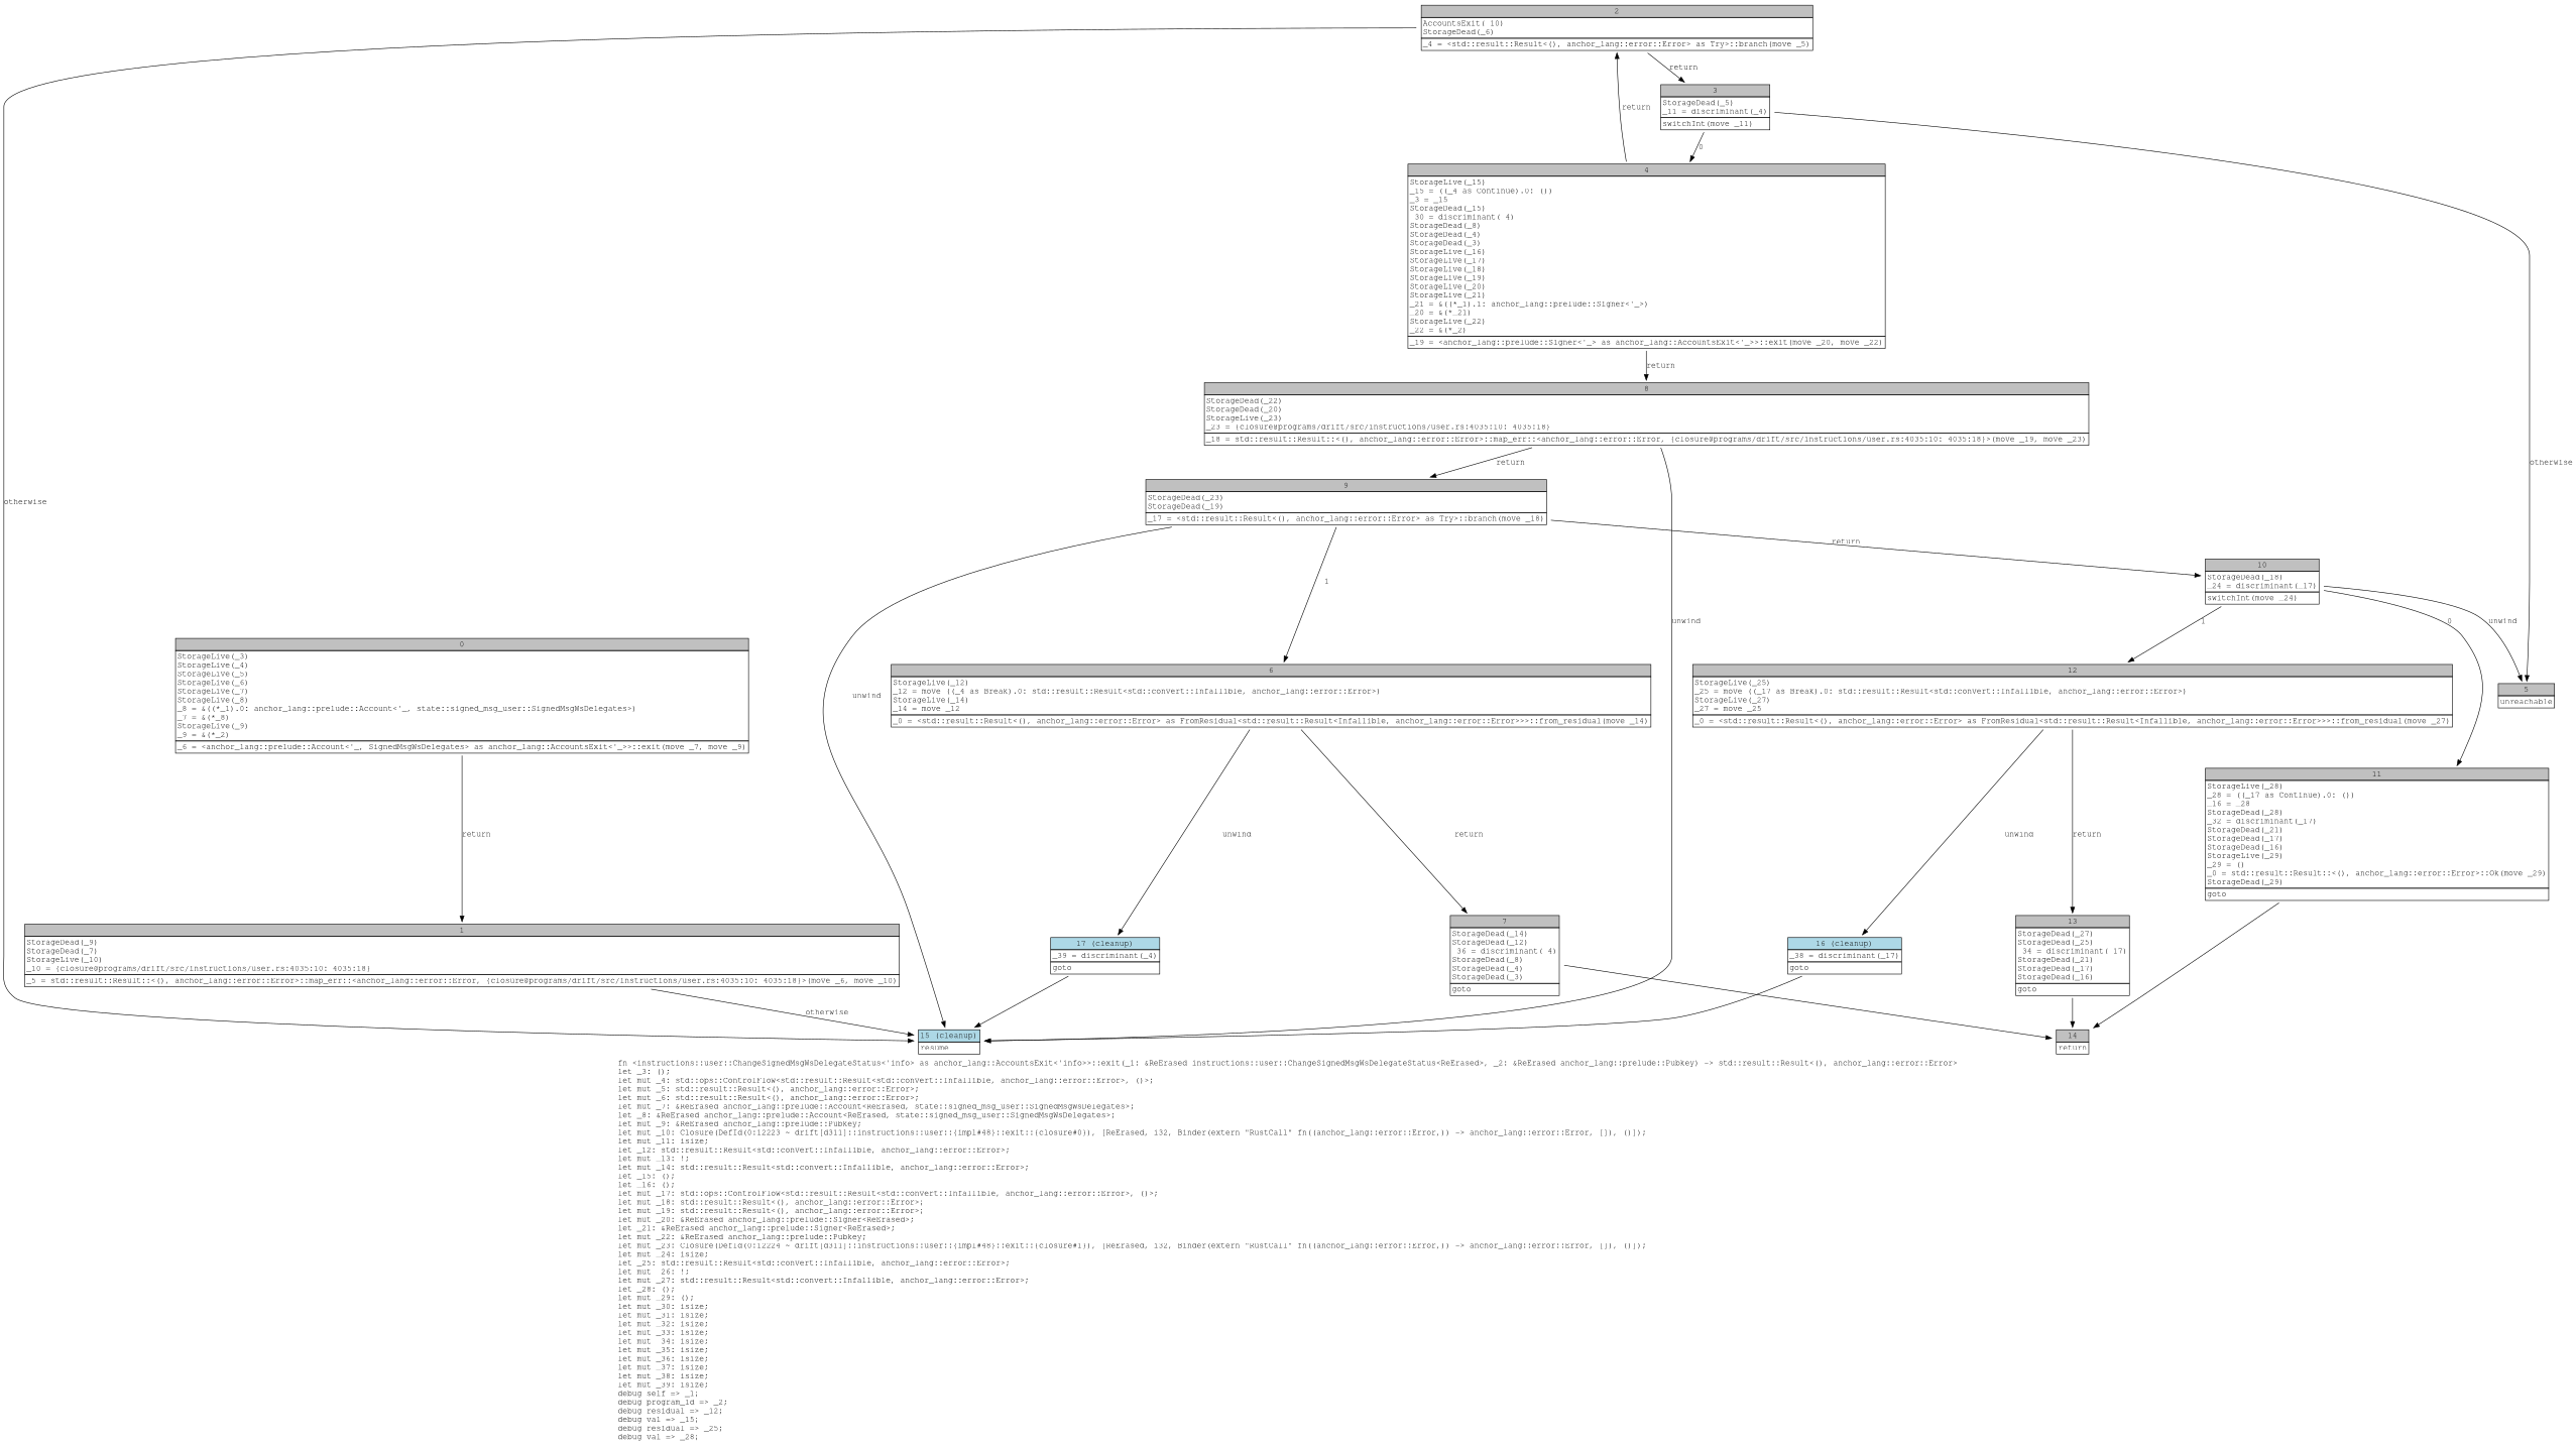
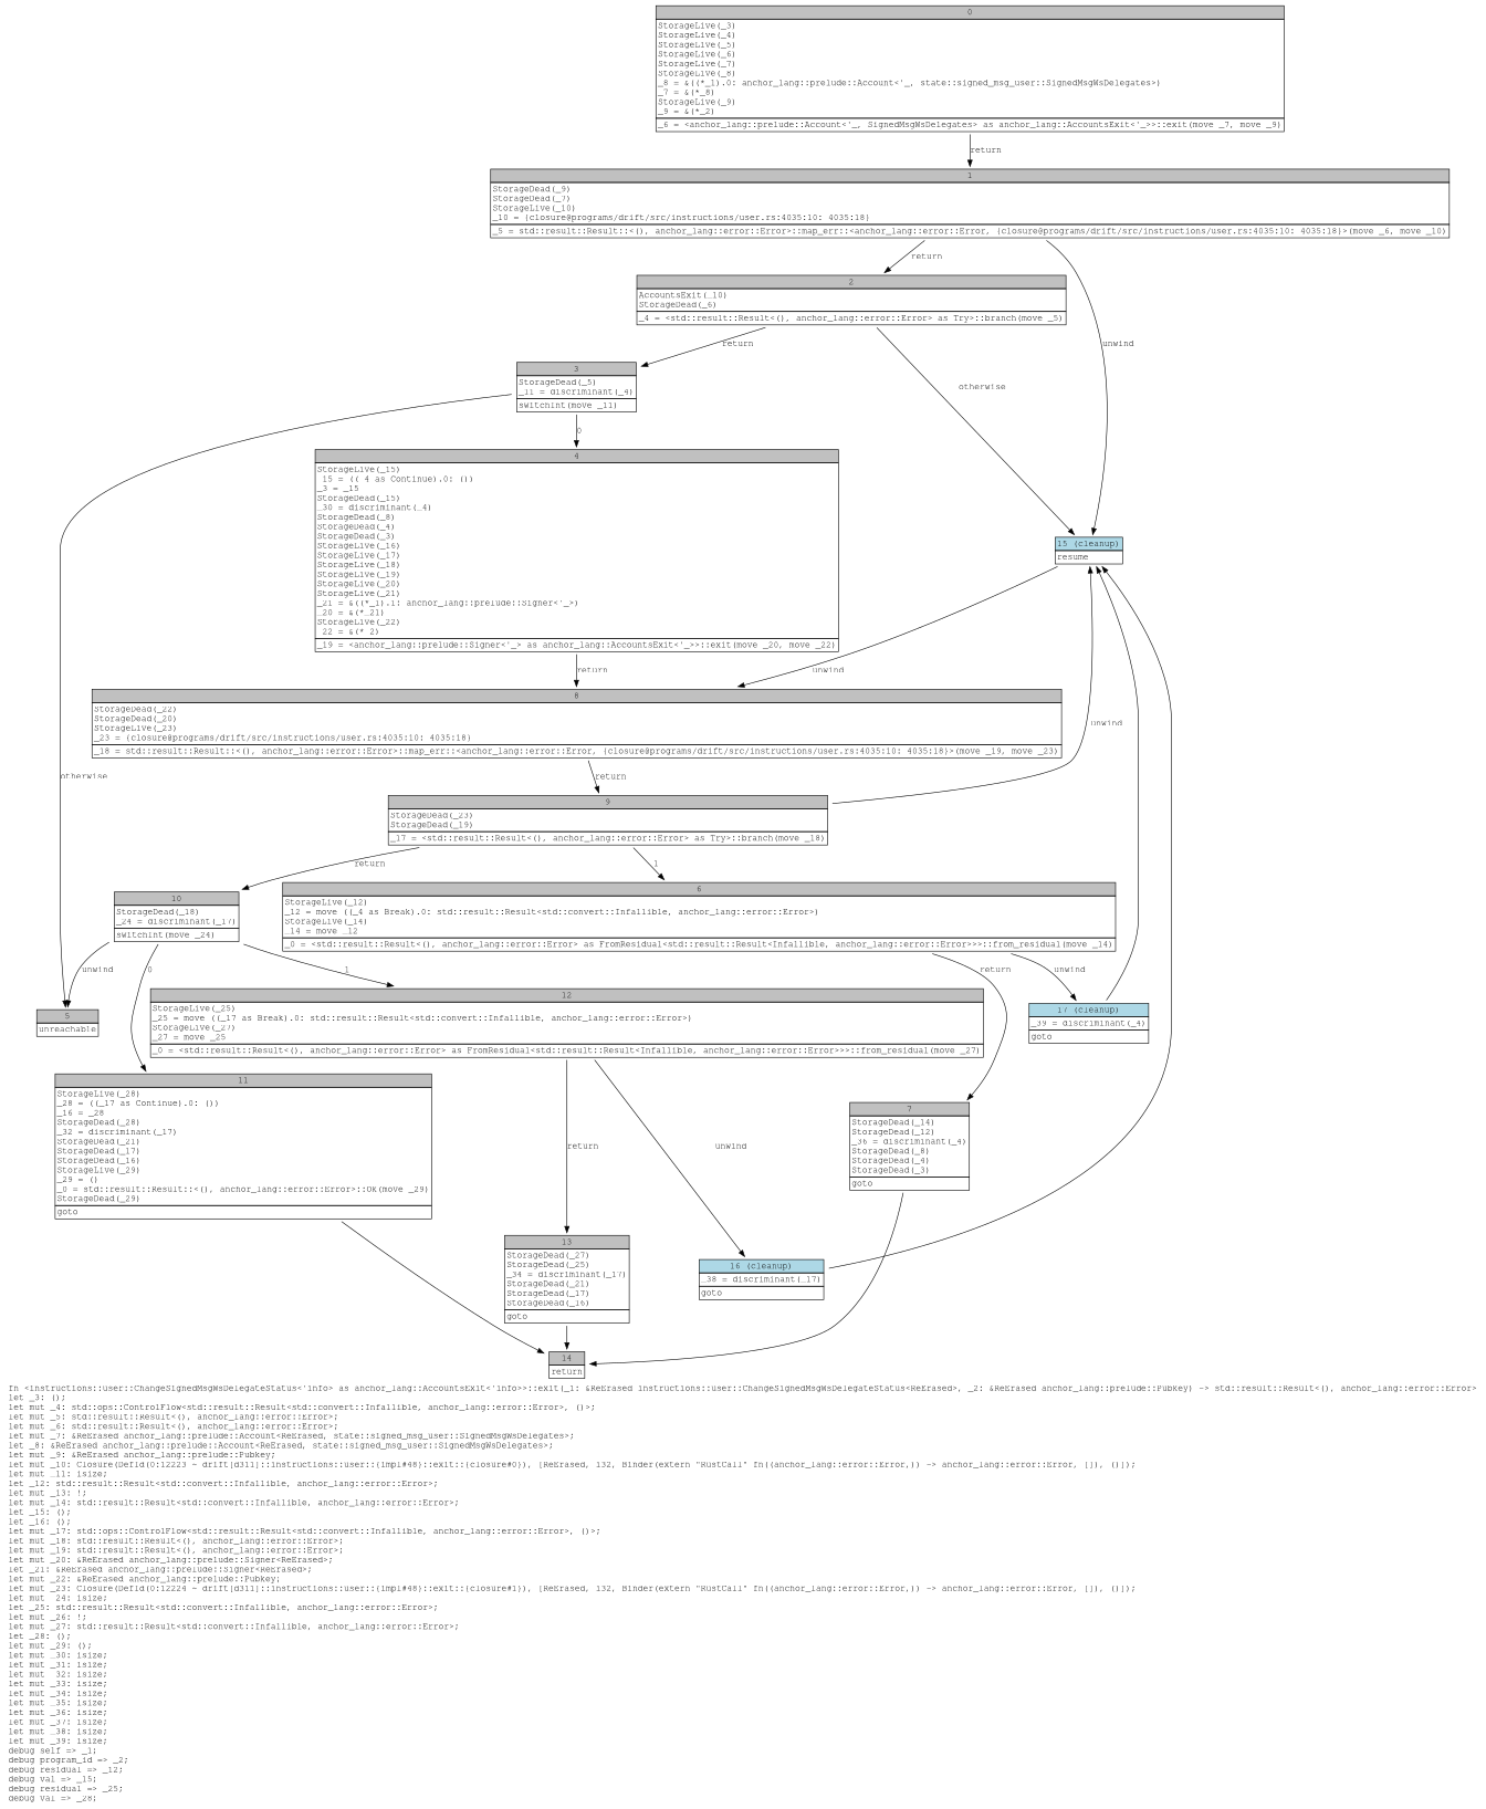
  digraph {
    fontname="Courier, monospace"
    label=<fn &lt;instructions::user::ChangeSignedMsgWsDelegateStatus&lt;'info&gt; as anchor_lang::AccountsExit&lt;'info&gt;&gt;::exit(_1: &amp;ReErased instructions::user::ChangeSignedMsgWsDelegateStatus&lt;ReErased&gt;, _2: &amp;ReErased anchor_lang::prelude::Pubkey) -&gt; std::result::Result&lt;(), anchor_lang::error::Error&gt;<br align="left"/>let _3: ();<br align="left"/>let mut _4: std::ops::ControlFlow&lt;std::result::Result&lt;std::convert::Infallible, anchor_lang::error::Error&gt;, ()&gt;;<br align="left"/>let mut _5: std::result::Result&lt;(), anchor_lang::error::Error&gt;;<br align="left"/>let mut _6: std::result::Result&lt;(), anchor_lang::error::Error&gt;;<br align="left"/>let mut _7: &amp;ReErased anchor_lang::prelude::Account&lt;ReErased, state::signed_msg_user::SignedMsgWsDelegates&gt;;<br align="left"/>let _8: &amp;ReErased anchor_lang::prelude::Account&lt;ReErased, state::signed_msg_user::SignedMsgWsDelegates&gt;;<br align="left"/>let mut _9: &amp;ReErased anchor_lang::prelude::Pubkey;<br align="left"/>let mut _10: Closure(DefId(0:12223 ~ drift[d311]::instructions::user::{impl#48}::exit::{closure#0}), [ReErased, i32, Binder(extern &quot;RustCall&quot; fn((anchor_lang::error::Error,)) -&gt; anchor_lang::error::Error, []), ()]);<br align="left"/>let mut _11: isize;<br align="left"/>let _12: std::result::Result&lt;std::convert::Infallible, anchor_lang::error::Error&gt;;<br align="left"/>let mut _13: !;<br align="left"/>let mut _14: std::result::Result&lt;std::convert::Infallible, anchor_lang::error::Error&gt;;<br align="left"/>let _15: ();<br align="left"/>let _16: ();<br align="left"/>let mut _17: std::ops::ControlFlow&lt;std::result::Result&lt;std::convert::Infallible, anchor_lang::error::Error&gt;, ()&gt;;<br align="left"/>let mut _18: std::result::Result&lt;(), anchor_lang::error::Error&gt;;<br align="left"/>let mut _19: std::result::Result&lt;(), anchor_lang::error::Error&gt;;<br align="left"/>let mut _20: &amp;ReErased anchor_lang::prelude::Signer&lt;ReErased&gt;;<br align="left"/>let _21: &amp;ReErased anchor_lang::prelude::Signer&lt;ReErased&gt;;<br align="left"/>let mut _22: &amp;ReErased anchor_lang::prelude::Pubkey;<br align="left"/>let mut _23: Closure(DefId(0:12224 ~ drift[d311]::instructions::user::{impl#48}::exit::{closure#1}), [ReErased, i32, Binder(extern &quot;RustCall&quot; fn((anchor_lang::error::Error,)) -&gt; anchor_lang::error::Error, []), ()]);<br align="left"/>let mut _24: isize;<br align="left"/>let _25: std::result::Result&lt;std::convert::Infallible, anchor_lang::error::Error&gt;;<br align="left"/>let mut _26: !;<br align="left"/>let mut _27: std::result::Result&lt;std::convert::Infallible, anchor_lang::error::Error&gt;;<br align="left"/>let _28: ();<br align="left"/>let mut _29: ();<br align="left"/>let mut _30: isize;<br align="left"/>let mut _31: isize;<br align="left"/>let mut _32: isize;<br align="left"/>let mut _33: isize;<br align="left"/>let mut _34: isize;<br align="left"/>let mut _35: isize;<br align="left"/>let mut _36: isize;<br align="left"/>let mut _37: isize;<br align="left"/>let mut _38: isize;<br align="left"/>let mut _39: isize;<br align="left"/>debug self =&gt; _1;<br align="left"/>debug program_id =&gt; _2;<br align="left"/>debug residual =&gt; _12;<br align="left"/>debug val =&gt; _15;<br align="left"/>debug residual =&gt; _25;<br align="left"/>debug val =&gt; _28;<br align="left"/>>
    node [fontname="Courier, monospace" shape=none]
    edge [fontname="Courier, monospace"]
    n1 [label=<<table border="0" cellborder="1" cellspacing="0"><tr><td bgcolor="gray" align="center" colspan="1">0</td></tr><tr><td align="left" balign="left">StorageLive(_3)<br/>StorageLive(_4)<br/>StorageLive(_5)<br/>StorageLive(_6)<br/>StorageLive(_7)<br/>StorageLive(_8)<br/>_8 = &amp;((*_1).0: anchor_lang::prelude::Account&lt;'_, state::signed_msg_user::SignedMsgWsDelegates&gt;)<br/>_7 = &amp;(*_8)<br/>StorageLive(_9)<br/>_9 = &amp;(*_2)<br/></td></tr><tr><td align="left">_6 = &lt;anchor_lang::prelude::Account&lt;'_, SignedMsgWsDelegates&gt; as anchor_lang::AccountsExit&lt;'_&gt;&gt;::exit(move _7, move _9)</td></tr></table>>]
    n2 [label=<<table border="0" cellborder="1" cellspacing="0"><tr><td bgcolor="gray" align="center" colspan="1">1</td></tr><tr><td align="left" balign="left">StorageDead(_9)<br/>StorageDead(_7)<br/>StorageLive(_10)<br/>_10 = {closure@programs/drift/src/instructions/user.rs:4035:10: 4035:18}<br/></td></tr><tr><td align="left">_5 = std::result::Result::&lt;(), anchor_lang::error::Error&gt;::map_err::&lt;anchor_lang::error::Error, {closure@programs/drift/src/instructions/user.rs:4035:10: 4035:18}&gt;(move _6, move _10)</td></tr></table>>]
    n3 [label=<<table border="0" cellborder="1" cellspacing="0"><tr><td bgcolor="gray" align="center" colspan="1">2</td></tr><tr><td align="left" balign="left">AccountsExit(_10)<br/>StorageDead(_6)<br/></td></tr><tr><td align="left">_4 = &lt;std::result::Result&lt;(), anchor_lang::error::Error&gt; as Try&gt;::branch(move _5)</td></tr></table>>]
    n4 [label=<<table border="0" cellborder="1" cellspacing="0"><tr><td bgcolor="lightblue" align="center" colspan="1">15 (cleanup)</td></tr><tr><td align="left">resume</td></tr></table>>]
    n5 [label=<<table border="0" cellborder="1" cellspacing="0"><tr><td bgcolor="gray" align="center" colspan="1">3</td></tr><tr><td align="left" balign="left">StorageDead(_5)<br/>_11 = discriminant(_4)<br/></td></tr><tr><td align="left">switchInt(move _11)</td></tr></table>>]
    n6 [label=<<table border="0" cellborder="1" cellspacing="0"><tr><td bgcolor="gray" align="center" colspan="1">4</td></tr><tr><td align="left" balign="left">StorageLive(_15)<br/>_15 = ((_4 as Continue).0: ())<br/>_3 = _15<br/>StorageDead(_15)<br/>_30 = discriminant(_4)<br/>StorageDead(_8)<br/>StorageDead(_4)<br/>StorageDead(_3)<br/>StorageLive(_16)<br/>StorageLive(_17)<br/>StorageLive(_18)<br/>StorageLive(_19)<br/>StorageLive(_20)<br/>StorageLive(_21)<br/>_21 = &amp;((*_1).1: anchor_lang::prelude::Signer&lt;'_&gt;)<br/>_20 = &amp;(*_21)<br/>StorageLive(_22)<br/>_22 = &amp;(*_2)<br/></td></tr><tr><td align="left">_19 = &lt;anchor_lang::prelude::Signer&lt;'_&gt; as anchor_lang::AccountsExit&lt;'_&gt;&gt;::exit(move _20, move _22)</td></tr></table>>]
    n7 [label=<<table border="0" cellborder="1" cellspacing="0"><tr><td bgcolor="gray" align="center" colspan="1">5</td></tr><tr><td align="left">unreachable</td></tr></table>>]
    n8 [label=<<table border="0" cellborder="1" cellspacing="0"><tr><td bgcolor="gray" align="center" colspan="1">8</td></tr><tr><td align="left" balign="left">StorageDead(_22)<br/>StorageDead(_20)<br/>StorageLive(_23)<br/>_23 = {closure@programs/drift/src/instructions/user.rs:4035:10: 4035:18}<br/></td></tr><tr><td align="left">_18 = std::result::Result::&lt;(), anchor_lang::error::Error&gt;::map_err::&lt;anchor_lang::error::Error, {closure@programs/drift/src/instructions/user.rs:4035:10: 4035:18}&gt;(move _19, move _23)</td></tr></table>>]
    n9 [label=<<table border="0" cellborder="1" cellspacing="0"><tr><td bgcolor="gray" align="center" colspan="1">6</td></tr><tr><td align="left" balign="left">StorageLive(_12)<br/>_12 = move ((_4 as Break).0: std::result::Result&lt;std::convert::Infallible, anchor_lang::error::Error&gt;)<br/>StorageLive(_14)<br/>_14 = move _12<br/></td></tr><tr><td align="left">_0 = &lt;std::result::Result&lt;(), anchor_lang::error::Error&gt; as FromResidual&lt;std::result::Result&lt;Infallible, anchor_lang::error::Error&gt;&gt;&gt;::from_residual(move _14)</td></tr></table>>]
    n10 [label=<<table border="0" cellborder="1" cellspacing="0"><tr><td bgcolor="gray" align="center" colspan="1">7</td></tr><tr><td align="left" balign="left">StorageDead(_14)<br/>StorageDead(_12)<br/>_36 = discriminant(_4)<br/>StorageDead(_8)<br/>StorageDead(_4)<br/>StorageDead(_3)<br/></td></tr><tr><td align="left">goto</td></tr></table>>]
    n11 [label=<<table border="0" cellborder="1" cellspacing="0"><tr><td bgcolor="lightblue" align="center" colspan="1">17 (cleanup)</td></tr><tr><td align="left" balign="left">_39 = discriminant(_4)<br/></td></tr><tr><td align="left">goto</td></tr></table>>]
    n12 [label=<<table border="0" cellborder="1" cellspacing="0"><tr><td bgcolor="gray" align="center" colspan="1">9</td></tr><tr><td align="left" balign="left">StorageDead(_23)<br/>StorageDead(_19)<br/></td></tr><tr><td align="left">_17 = &lt;std::result::Result&lt;(), anchor_lang::error::Error&gt; as Try&gt;::branch(move _18)</td></tr></table>>]
    n13 [label=<<table border="0" cellborder="1" cellspacing="0"><tr><td bgcolor="gray" align="center" colspan="1">14</td></tr><tr><td align="left">return</td></tr></table>>]
    n14 [label=<<table border="0" cellborder="1" cellspacing="0"><tr><td bgcolor="gray" align="center" colspan="1">10</td></tr><tr><td align="left" balign="left">StorageDead(_18)<br/>_24 = discriminant(_17)<br/></td></tr><tr><td align="left">switchInt(move _24)</td></tr></table>>]
    n15 [label=<<table border="0" cellborder="1" cellspacing="0"><tr><td bgcolor="gray" align="center" colspan="1">11</td></tr><tr><td align="left" balign="left">StorageLive(_28)<br/>_28 = ((_17 as Continue).0: ())<br/>_16 = _28<br/>StorageDead(_28)<br/>_32 = discriminant(_17)<br/>StorageDead(_21)<br/>StorageDead(_17)<br/>StorageDead(_16)<br/>StorageLive(_29)<br/>_29 = ()<br/>_0 = std::result::Result::&lt;(), anchor_lang::error::Error&gt;::Ok(move _29)<br/>StorageDead(_29)<br/></td></tr><tr><td align="left">goto</td></tr></table>>]
    n16 [label=<<table border="0" cellborder="1" cellspacing="0"><tr><td bgcolor="gray" align="center" colspan="1">12</td></tr><tr><td align="left" balign="left">StorageLive(_25)<br/>_25 = move ((_17 as Break).0: std::result::Result&lt;std::convert::Infallible, anchor_lang::error::Error&gt;)<br/>StorageLive(_27)<br/>_27 = move _25<br/></td></tr><tr><td align="left">_0 = &lt;std::result::Result&lt;(), anchor_lang::error::Error&gt; as FromResidual&lt;std::result::Result&lt;Infallible, anchor_lang::error::Error&gt;&gt;&gt;::from_residual(move _27)</td></tr></table>>]
    n17 [label=<<table border="0" cellborder="1" cellspacing="0"><tr><td bgcolor="gray" align="center" colspan="1">13</td></tr><tr><td align="left" balign="left">StorageDead(_27)<br/>StorageDead(_25)<br/>_34 = discriminant(_17)<br/>StorageDead(_21)<br/>StorageDead(_17)<br/>StorageDead(_16)<br/></td></tr><tr><td align="left">goto</td></tr></table>>]
    n18 [label=<<table border="0" cellborder="1" cellspacing="0"><tr><td bgcolor="lightblue" align="center" colspan="1">16 (cleanup)</td></tr><tr><td align="left" balign="left">_38 = discriminant(_17)<br/></td></tr><tr><td align="left">goto</td></tr></table>>]
    n1 -> n2 [label=return]
-   n6 -> n3 [label=return]
-   n2 -> n4 [label=otherwise]
+   n2 -> n3 [label=return]
+   n2 -> n4 [label=unwind]
    n3 -> n4 [label=otherwise]
    n3 -> n5 [label=return]
    n5 -> n6 [label=0]
    n5 -> n7 [label=otherwise]
    n6 -> n8 [label=return]
-   n8 -> n4 [label=unwind]
+   n4 -> n8 [label=unwind]
    n8 -> n12 [label=return]
    n9 -> n10 [label=return]
    n9 -> n11 [label=unwind]
    n10 -> n13
    n11 -> n4
    n12 -> n4 [label=unwind]
    n12 -> n9 [label=1]
    n12 -> n14 [label=return]
    n14 -> n7 [label=unwind]
    n14 -> n15 [label=0]
    n14 -> n16 [label=1]
    n15 -> n13
    n16 -> n17 [label=return]
    n16 -> n18 [label=unwind]
    n17 -> n13
    n18 -> n4
  }
